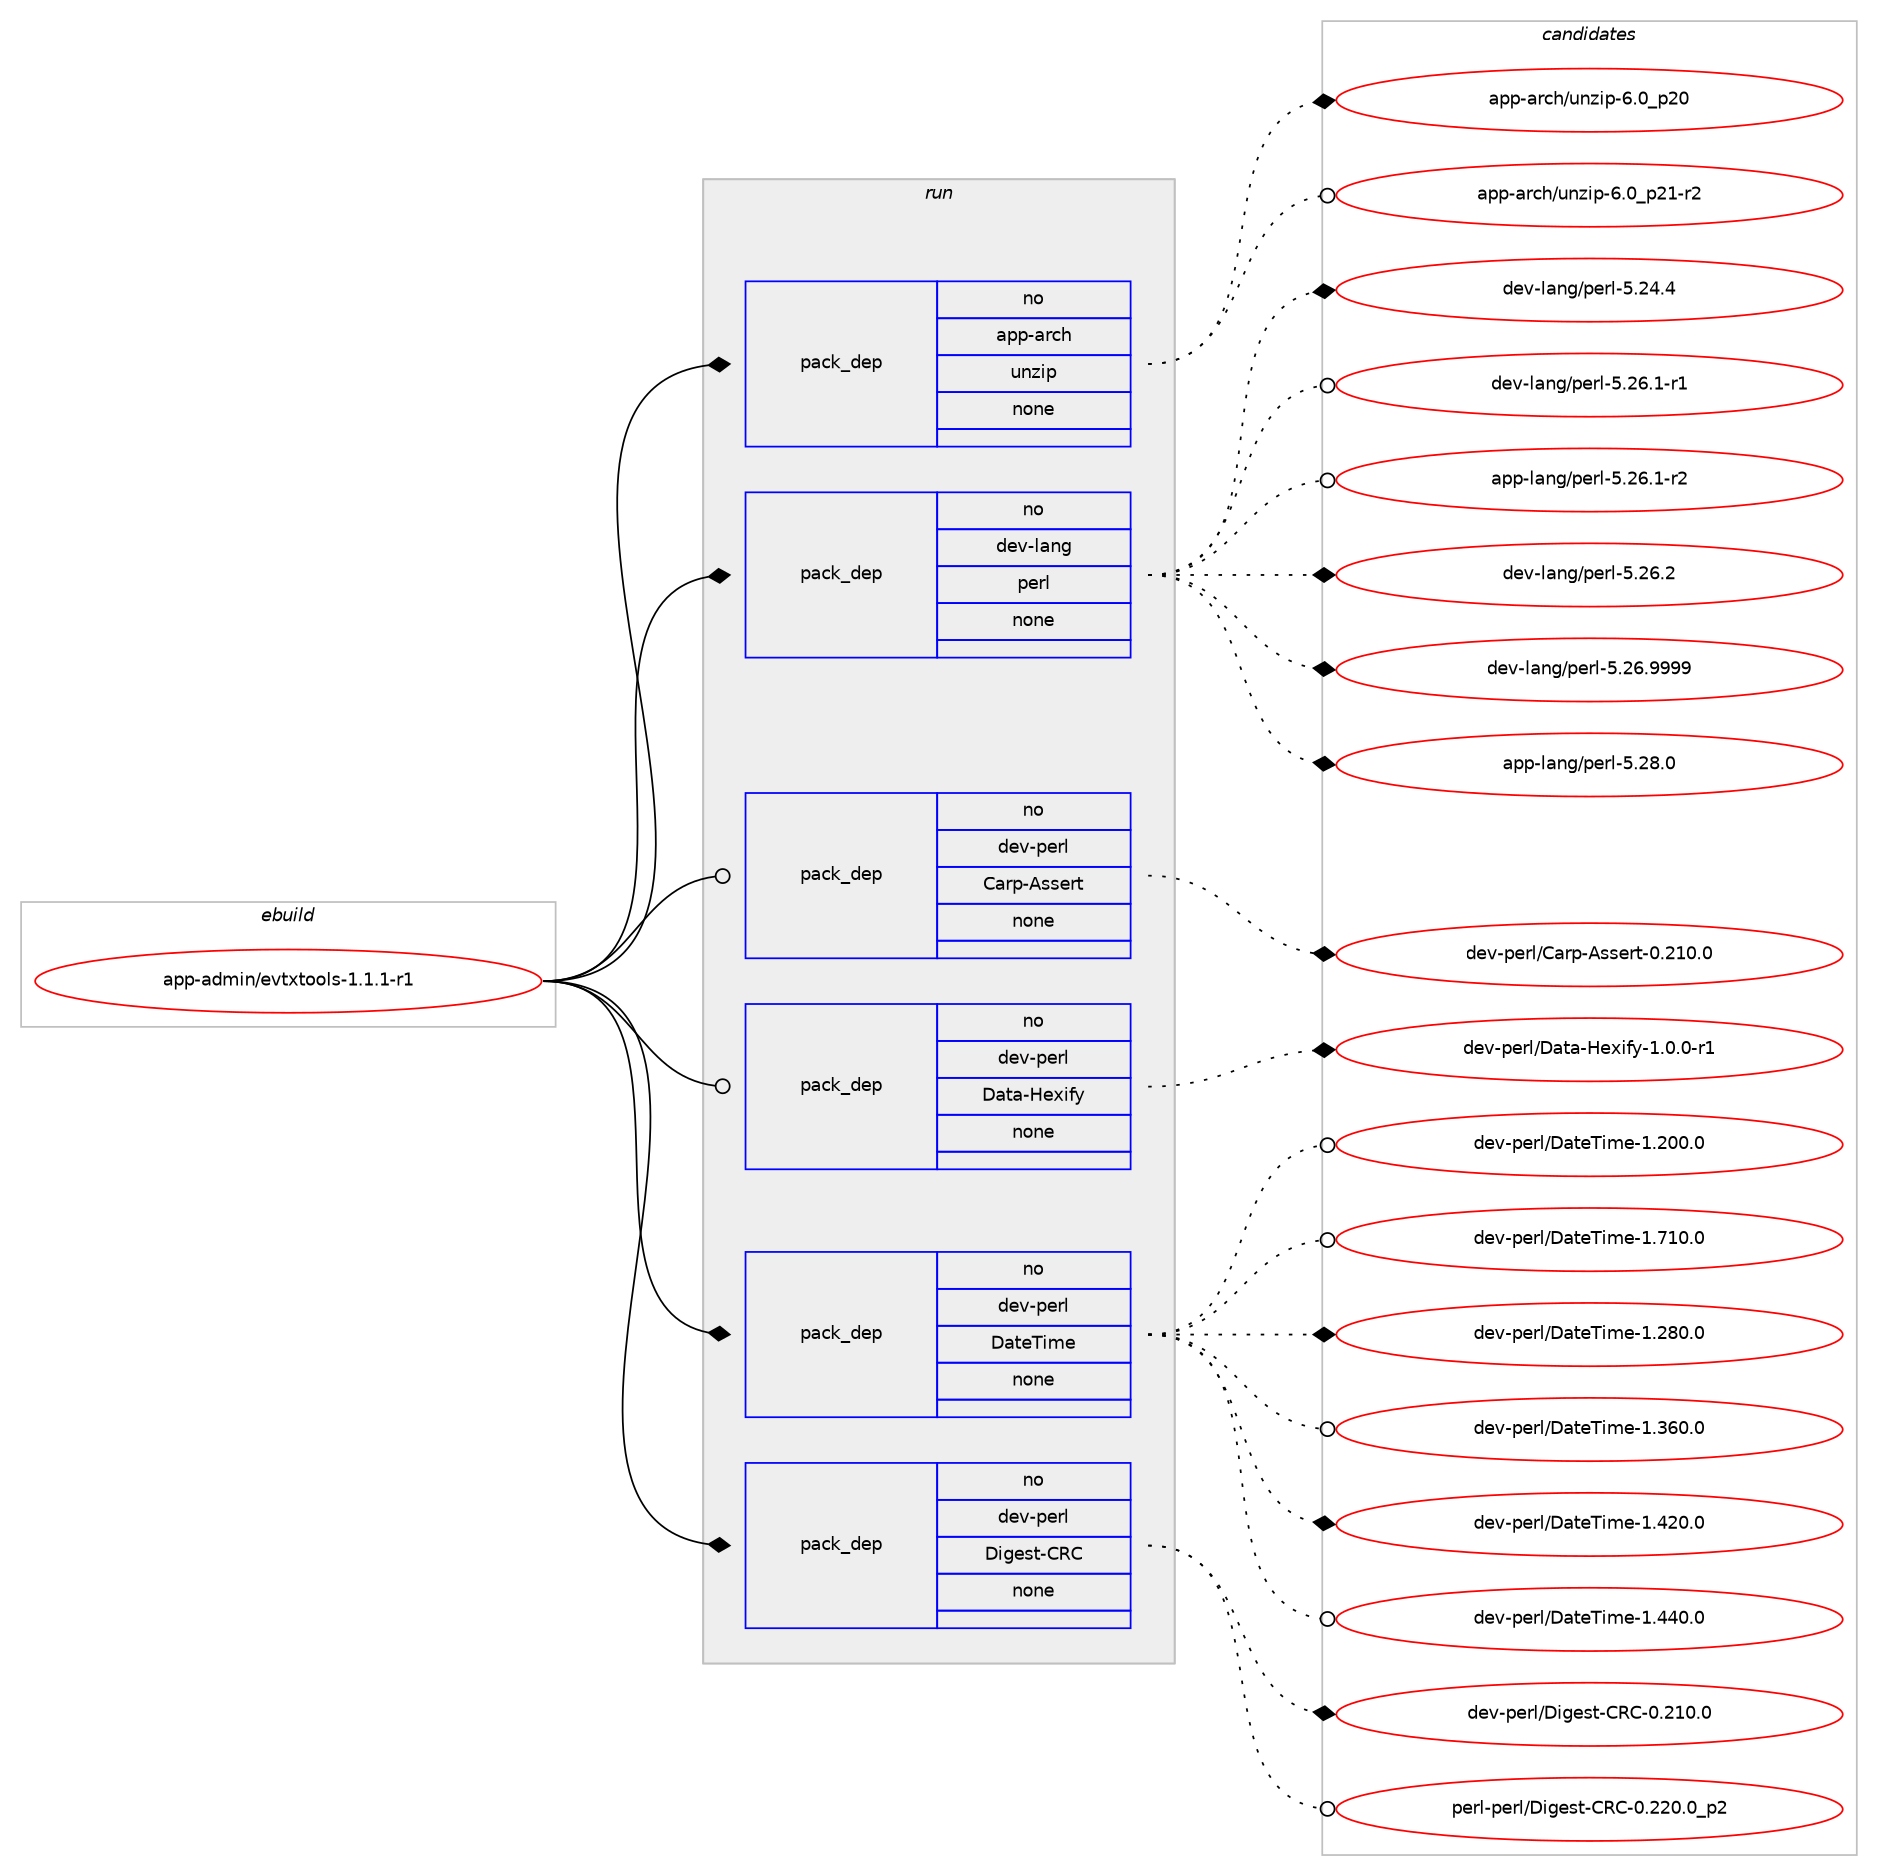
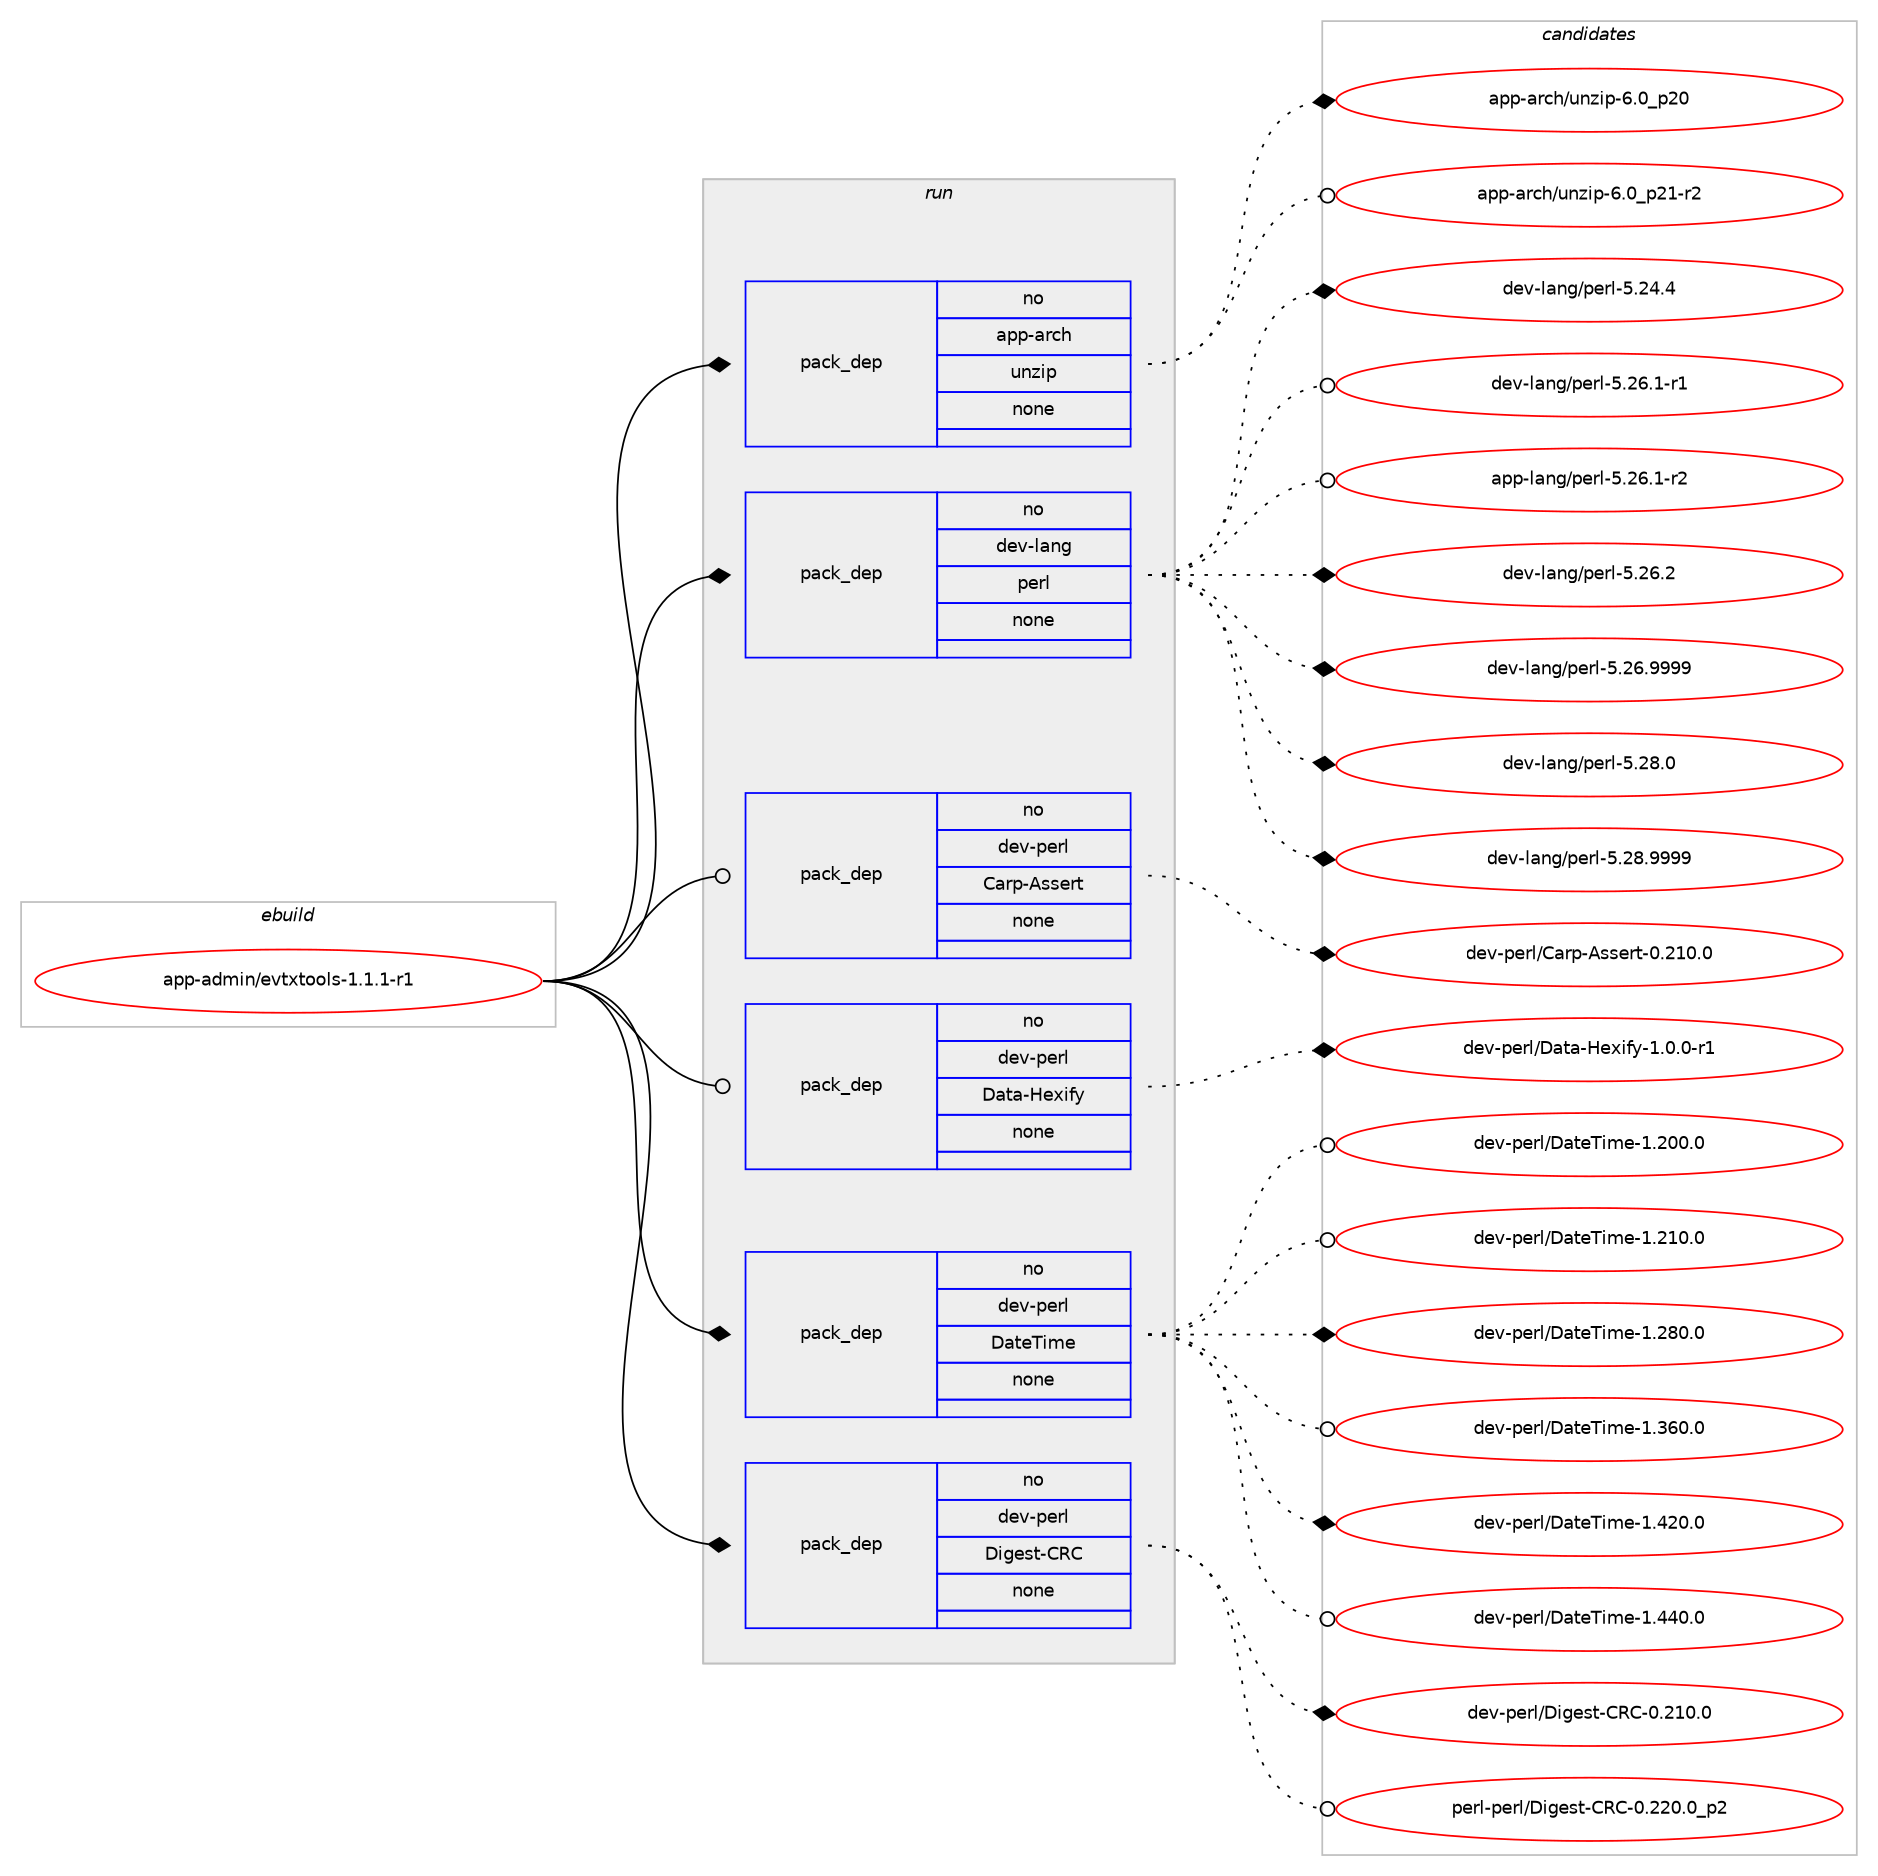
  digraph {
    compound=true
    concentrate=true
    fontname=Helvetica
    fontsize=10
    newrank=true
    rankdir=LR
    ranksep=1.5
    node [color=red fontname=Helvetica fontsize=10]
    edge [arrowhead=diamond headport=w style=dotted tailport=e weight=100]
    n1 [label="app-admin/evtxtools-1.1.1-r1" width=4]
    n2 [color=blue label=<<TABLE BORDER="0" CELLBORDER="1" CELLSPACING="0" CELLPADDING="4" WIDTH="220"><TR><TD ROWSPAN="6" CELLPADDING="30">pack_dep</TD></TR><TR><TD WIDTH="110">no</TD></TR><TR><TD>app-arch</TD></TR><TR><TD>unzip</TD></TR><TR><TD>none</TD></TR><TR><TD></TD></TR></TABLE>> shape=none]
    n3 [color=blue label=<<TABLE BORDER="0" CELLBORDER="1" CELLSPACING="0" CELLPADDING="4" WIDTH="220"><TR><TD ROWSPAN="6" CELLPADDING="30">pack_dep</TD></TR><TR><TD WIDTH="110">no</TD></TR><TR><TD>dev-lang</TD></TR><TR><TD>perl</TD></TR><TR><TD>none</TD></TR><TR><TD></TD></TR></TABLE>> shape=none]
    n4 [color=blue label=<<TABLE BORDER="0" CELLBORDER="1" CELLSPACING="0" CELLPADDING="4" WIDTH="220"><TR><TD ROWSPAN="6" CELLPADDING="30">pack_dep</TD></TR><TR><TD WIDTH="110">no</TD></TR><TR><TD>dev-perl</TD></TR><TR><TD>Carp-Assert</TD></TR><TR><TD>none</TD></TR><TR><TD></TD></TR></TABLE>> shape=none]
    n5 [color=blue label=<<TABLE BORDER="0" CELLBORDER="1" CELLSPACING="0" CELLPADDING="4" WIDTH="220"><TR><TD ROWSPAN="6" CELLPADDING="30">pack_dep</TD></TR><TR><TD WIDTH="110">no</TD></TR><TR><TD>dev-perl</TD></TR><TR><TD>Data-Hexify</TD></TR><TR><TD>none</TD></TR><TR><TD></TD></TR></TABLE>> shape=none]
    n6 [color=blue label=<<TABLE BORDER="0" CELLBORDER="1" CELLSPACING="0" CELLPADDING="4" WIDTH="220"><TR><TD ROWSPAN="6" CELLPADDING="30">pack_dep</TD></TR><TR><TD WIDTH="110">no</TD></TR><TR><TD>dev-perl</TD></TR><TR><TD>DateTime</TD></TR><TR><TD>none</TD></TR><TR><TD></TD></TR></TABLE>> shape=none]
    n7 [color=blue label=<<TABLE BORDER="0" CELLBORDER="1" CELLSPACING="0" CELLPADDING="4" WIDTH="220"><TR><TD ROWSPAN="6" CELLPADDING="30">pack_dep</TD></TR><TR><TD WIDTH="110">no</TD></TR><TR><TD>dev-perl</TD></TR><TR><TD>Digest-CRC</TD></TR><TR><TD>none</TD></TR><TR><TD></TD></TR></TABLE>> shape=none]
    n8 [label="app-arch/unzip-6.0_p20" width=4]
    n9 [label="app-arch/unzip-6.0_p21-r2" width=4]
    n10 [label="dev-lang/perl-5.24.4" width=4]
    n11 [label="dev-lang/perl-5.26.1-r1" width=4]
    n12 [label="app-lang/perl-5.26.1-r2" width=4]
    n13 [label="dev-lang/perl-5.26.2" width=4]
    n14 [label="dev-lang/perl-5.26.9999" width=4]
-   n15 [label="app-lang/perl-5.28.0" width=4]
+   n15 [label="dev-lang/perl-5.28.0" width=4]
+   n16 [label="dev-lang/perl-5.28.9999" width=4]
    n17 [label="dev-perl/Carp-Assert-0.210.0" width=4]
    n18 [label="dev-perl/Data-Hexify-1.0.0-r1" width=4]
    n19 [label="dev-perl/DateTime-1.200.0" width=4]
-   n20 [label="dev-perl/DateTime-1.710.0" width=4]
+   n20 [label="dev-perl/DateTime-1.210.0" width=4]
    n21 [label="dev-perl/DateTime-1.280.0" width=4]
    n22 [label="dev-perl/DateTime-1.360.0" width=4]
    n23 [label="dev-perl/DateTime-1.420.0" width=4]
    n24 [label="dev-perl/DateTime-1.440.0" width=4]
    n25 [label="dev-perl/Digest-CRC-0.210.0" width=4]
    n26 [label="perl-perl/Digest-CRC-0.220.0_p2" width=4]
    subgraph cluster_1 {
      color=gray
      label=<<i>ebuild</i>>
      rank=same
      n1
    }
    subgraph cluster_2 {
      color=gray
      label=<<i>dependencies</i>>
      subgraph cluster_3 {
        color=gray
        fillcolor="#eeeeee"
        label=<<i>compile</i>>
        style=filled
      }
      subgraph cluster_4 {
        color=gray
        fillcolor="#eeeeee"
        label=<<i>compile and run</i>>
        style=filled
        subgraph sub_5 {
          color=gray
          fillcolor="#eeeeee"
          label=<<i>compile and run</i>>
          style=filled
          n2
        }
        subgraph sub_6 {
          color=gray
          fillcolor="#eeeeee"
          label=<<i>compile and run</i>>
          style=filled
          n3
        }
        subgraph sub_7 {
          color=gray
          fillcolor="#eeeeee"
          label=<<i>compile and run</i>>
          style=filled
          n4
        }
        subgraph sub_8 {
          color=gray
          fillcolor="#eeeeee"
          label=<<i>compile and run</i>>
          style=filled
          n5
        }
        subgraph sub_9 {
          color=gray
          fillcolor="#eeeeee"
          label=<<i>compile and run</i>>
          style=filled
          n6
        }
        subgraph sub_10 {
          color=gray
          fillcolor="#eeeeee"
          label=<<i>compile and run</i>>
          style=filled
          n7
        }
      }
      subgraph cluster_11 {
        color=gray
        fillcolor="#eeeeee"
        label=<<i>run</i>>
        style=filled
      }
    }
    subgraph cluster_12 {
      color=gray
      label=<<i>candidates</i>>
      rank=same
      subgraph sub_13 {
        color=black
        label=<<i>candidates</i>>
        nodesep=1
        rank=same
        n8
        n9
      }
      subgraph sub_14 {
        color=black
        label=<<i>candidates</i>>
        nodesep=1
        rank=same
        n10
        n11
        n12
        n13
        n14
        n15
+       n16
      }
      subgraph sub_15 {
        color=black
        label=<<i>candidates</i>>
        nodesep=1
        rank=same
        n17
      }
      subgraph sub_16 {
        color=black
        label=<<i>candidates</i>>
        nodesep=1
        rank=same
        n18
      }
      subgraph sub_17 {
        color=black
        label=<<i>candidates</i>>
        nodesep=1
        rank=same
        n19
        n20
        n21
        n22
        n23
        n24
      }
      subgraph sub_18 {
        color=black
        label=<<i>candidates</i>>
        nodesep=1
        rank=same
        n25
        n26
      }
    }
    n1 -> n2 [style=solid weight=20]
    n1 -> n3 [style=solid weight=20]
    n1 -> n4 [arrowhead=odot style=solid weight=20]
    n1 -> n5 [arrowhead=odot style=solid weight=20]
    n1 -> n6 [style=solid weight=20]
    n1 -> n7 [style=solid weight=20]
    n2 -> n8
    n2 -> n9 [arrowhead=odot]
    n3 -> n10
    n3 -> n11 [arrowhead=odot]
    n3 -> n12 [arrowhead=odot]
    n3 -> n13
    n3 -> n14
    n3 -> n15
+   n3 -> n16
    n4 -> n17
    n5 -> n18
    n6 -> n19 [arrowhead=odot]
    n6 -> n20 [arrowhead=odot]
    n6 -> n21
    n6 -> n22 [arrowhead=odot]
    n6 -> n23
    n6 -> n24 [arrowhead=odot]
    n7 -> n25
    n7 -> n26 [arrowhead=odot]
  }
